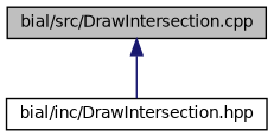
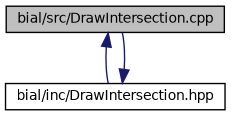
  digraph {
    node [color=black fontname=Helvetica fontsize=10 shape=record style=filled]
    edge [color=midnightblue dir=back fontname=Helvetica fontsize=10 labelfontname=Helvetica labelfontsize=10 style=solid]
    n1 [fillcolor=grey75 fontcolor=black height=0.2 label="bial/src/DrawIntersection.cpp" width=0.4]
    n2 [fillcolor=white height=0.2 label="bial/inc/DrawIntersection.hpp" width=0.4]
    n1 -> n2
+   n2 -> n1
  }
